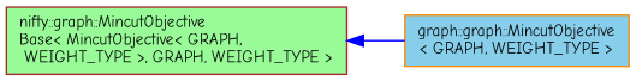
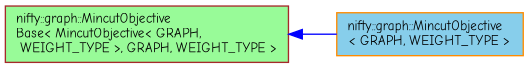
  digraph {
    rankdir=LR
    fontname="Comic Neue"
    node [fontname="Comic Neue" fontsize=10 shape=record style=filled]
-   n1 [color=darkorange fillcolor=skyblue fontcolor=black height=0.2 label="graph::graph::MincutObjective\l\< GRAPH, WEIGHT_TYPE \>" width=0.4]
+   n1 [color=darkorange fillcolor=skyblue fontcolor=black height=0.2 label="nifty::graph::MincutObjective\l\< GRAPH, WEIGHT_TYPE \>" width=0.4]
    n2 [color=brown fillcolor=palegreen height=0.2 label="nifty::graph::MincutObjective\lBase\< MincutObjective\< GRAPH,\l WEIGHT_TYPE \>, GRAPH, WEIGHT_TYPE \>" width=0.4]
    n2 -> n1 [color=blue dir=back fontname="Comic Neue" fontsize=10 labelfontname=Helvetica labelfontsize=10 style=solid]
  }
